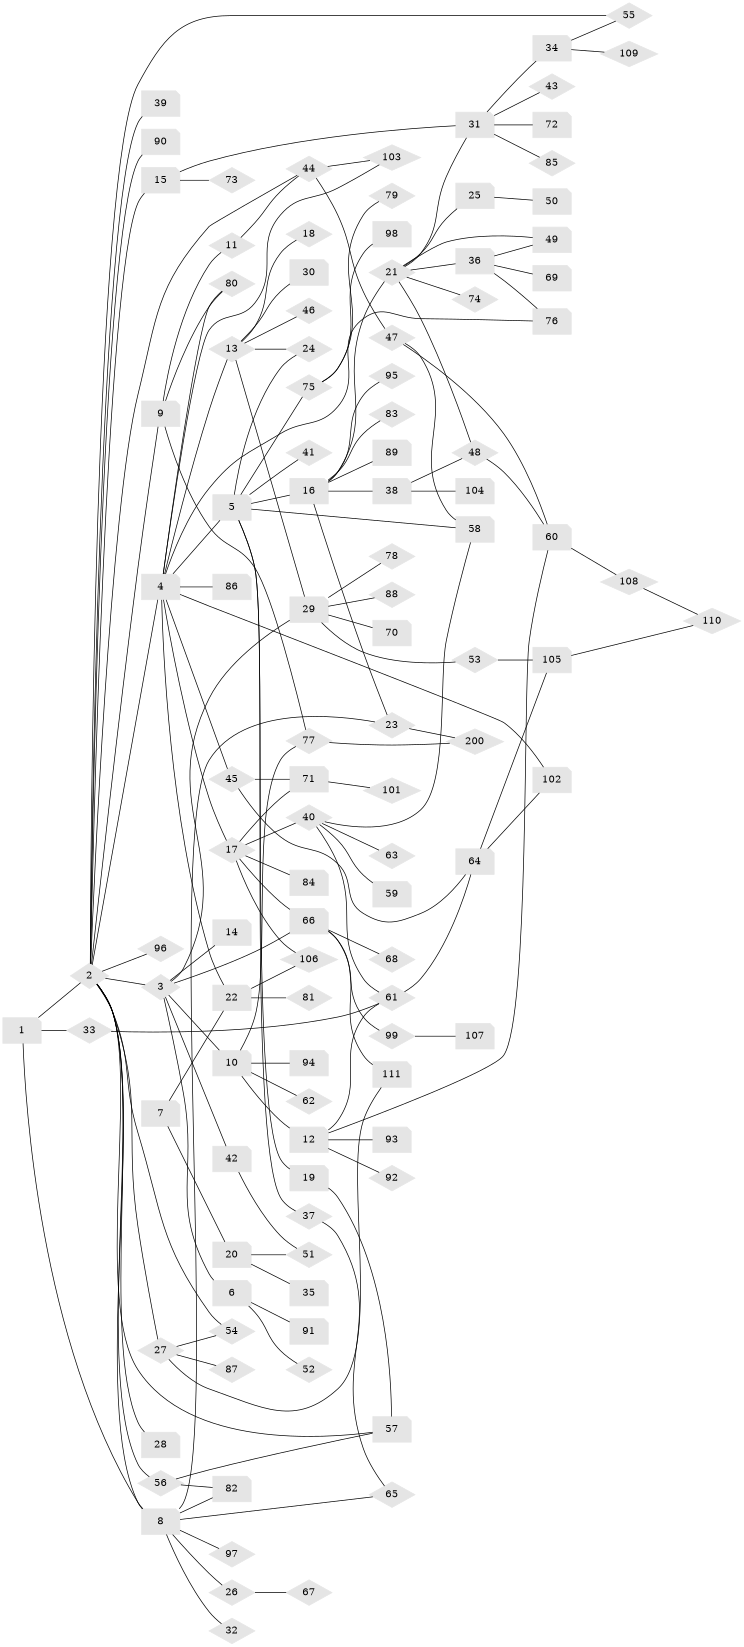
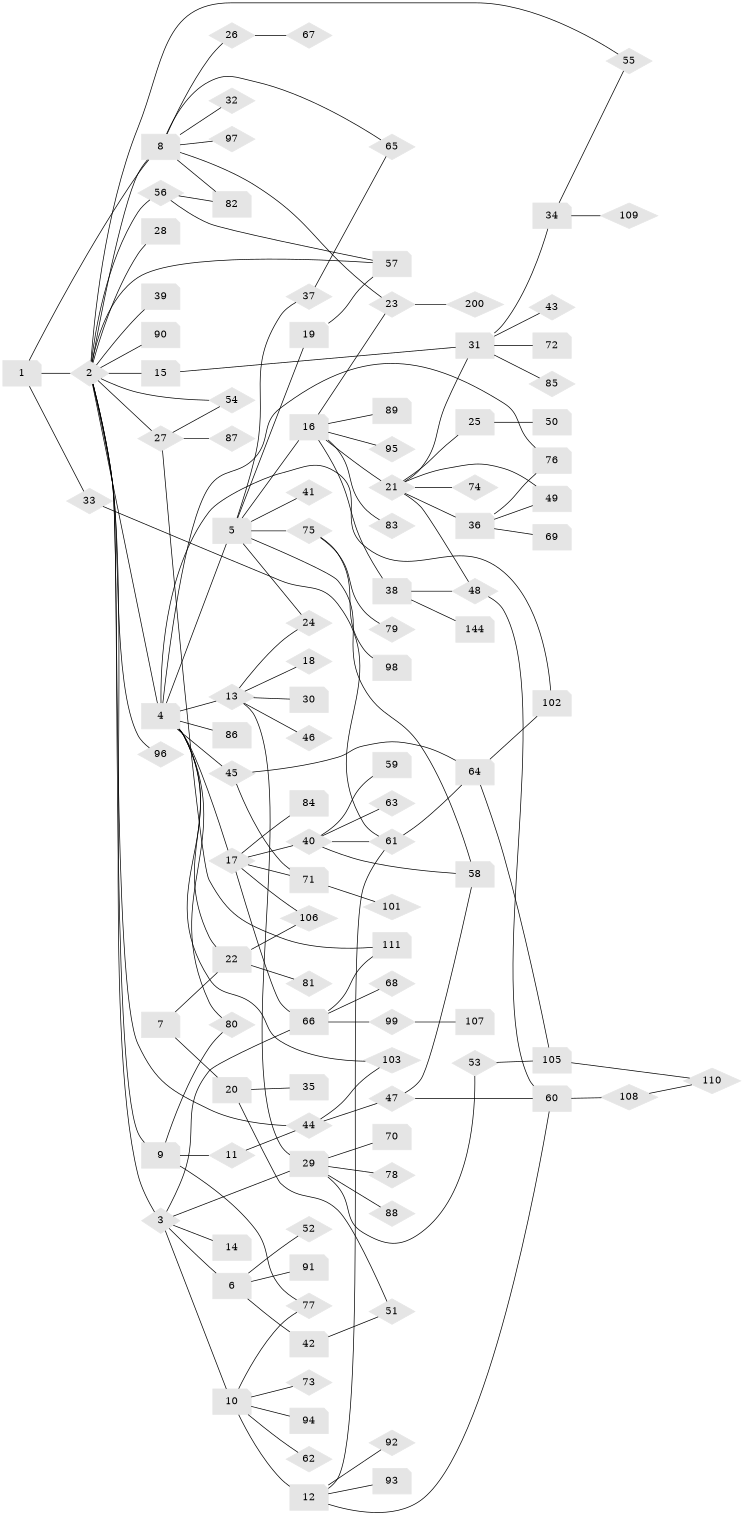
  graph {
    rankdir=LR
    node [color=gray90 shape=diamond style=filled]
    1 [shape=note]
    2
    8 [shape=note]
    33
    3
    4 [shape=note]
    9 [shape=note]
    15 [shape=note]
    27
    28 [shape=note]
    39 [shape=note]
    44
    54
    55
    56
    57 [shape=note]
    90 [shape=note]
    96
    23
    26
    32
    65
    82 [shape=note]
    97
    61
    6 [shape=note]
    10 [shape=note]
    14 [shape=note]
    29 [shape=note]
    42 [shape=note]
    66 [shape=note]
    5 [shape=note]
    13
    17
    22 [shape=note]
    45
    76 [shape=note]
    80
    86 [shape=note]
    102 [shape=note]
    103
    11
    77
    31 [shape=note]
    87
    111 [shape=note]
    47
    52
    91 [shape=note]
    7 [shape=note]
    20 [shape=note]
    12 [shape=note]
    62
    73
    94 [shape=note]
    53
    70 [shape=note]
    78
    88
    51
    16 [shape=note]
    19 [shape=note]
    24
    37
    41
    58 [shape=note]
    75
    18
    30 [shape=note]
    46
    40
    71 [shape=note]
    84 [shape=note]
    106
    81
    64 [shape=note]
    21
    38 [shape=note]
    83
    89 [shape=note]
    95
    79
    98 [shape=note]
    35 [shape=note]
    n85 [label=200]
    67
    60 [shape=note]
    92
    93 [shape=note]
    108
    34 [shape=note]
    43
    72 [shape=note]
    85
    25 [shape=note]
    36 [shape=note]
    48
    49 [shape=note]
    74
-   104 [shape=note]
+   104 [shape=note label=144]
    59 [shape=note]
    63
    68
    99
    101
    50 [shape=note]
    69 [shape=note]
    105 [shape=note]
    109
    110
    107 [shape=note]
    1 -- 2
    1 -- 8
    1 -- 33
    2 -- 8
    2 -- 3
    2 -- 4
    2 -- 9
    2 -- 15
    2 -- 27
    2 -- 28
    2 -- 39
    2 -- 44
    2 -- 54
    2 -- 55
    2 -- 56
    2 -- 57
    2 -- 90
    2 -- 96
    8 -- 23
    8 -- 26
    8 -- 32
    8 -- 65
    8 -- 82
    8 -- 97
    33 -- 61
    3 -- 6
    3 -- 10
    3 -- 14
    3 -- 29
-   3 -- 42
+   6 -- 42
    3 -- 66
    4 -- 5
    4 -- 13
    4 -- 17
    4 -- 22
    4 -- 45
    4 -- 76
    4 -- 80
    4 -- 86
    4 -- 102
    4 -- 103
    9 -- 80
    9 -- 11
    9 -- 77
    15 -- 31
    27 -- 54
    27 -- 87
    27 -- 111
    44 -- 103
    44 -- 47
    56 -- 57
    56 -- 82
    23 -- n85
    26 -- 67
    61 -- 64
    6 -- 52
    6 -- 91
    10 -- 77
    10 -- 12
    10 -- 62
-   15 -- 73
+   10 -- 73
    10 -- 94
    29 -- 53
    29 -- 70
    29 -- 78
    29 -- 88
    42 -- 51
    66 -- 111
    66 -- 68
    66 -- 99
    5 -- 16
    5 -- 19
    5 -- 24
    5 -- 37
    5 -- 41
    5 -- 58
    5 -- 75
    13 -- 29
    13 -- 24
    13 -- 18
    13 -- 30
    13 -- 46
    17 -- 66
    17 -- 40
    17 -- 71
    17 -- 84
    17 -- 106
    22 -- 106
    22 -- 81
    45 -- 71
    45 -- 64
    11 -- 44
-   77 -- n85
    31 -- 34
    31 -- 43
    31 -- 72
    31 -- 85
    47 -- 58
    47 -- 60
    7 -- 22
    7 -- 20
    20 -- 51
    20 -- 35
    12 -- 61
    12 -- 60
    12 -- 92
    12 -- 93
    53 -- 105
    16 -- 23
    16 -- 21
    16 -- 38
    16 -- 83
    16 -- 89
    16 -- 95
    19 -- 57
    37 -- 65
    75 -- 79
    75 -- 98
    40 -- 61
    40 -- 58
    40 -- 59
    40 -- 63
    71 -- 101
    64 -- 102
    64 -- 105
    21 -- 31
    21 -- 25
    21 -- 36
    21 -- 48
    21 -- 49
    21 -- 74
    38 -- 48
    38 -- 104
    60 -- 108
    108 -- 110
    34 -- 55
    34 -- 109
    25 -- 50
    36 -- 76
    36 -- 49
    36 -- 69
    48 -- 60
    99 -- 107
    105 -- 110
  }
